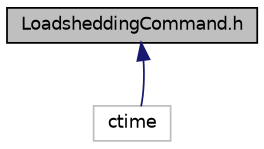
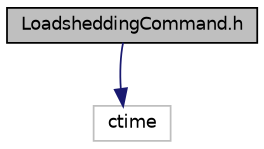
  digraph {
    node [fontname=Helvetica fontsize=10 shape=record style=filled]
    n1 [color=black fillcolor=grey75 fontcolor=black height=0.2 label="LoadsheddingCommand.h" width=0.4]
    n2 [color=grey75 fillcolor=white height=0.2 label=ctime width=0.4]
-   n2 -> n1 [color=midnightblue fontname=Helvetica fontsize=10 labelfontname=Helvetica labelfontsize=10 style=solid]
+   n1 -> n2 [color=midnightblue fontname=Helvetica fontsize=10 labelfontname=Helvetica labelfontsize=10 style=solid]
  }
